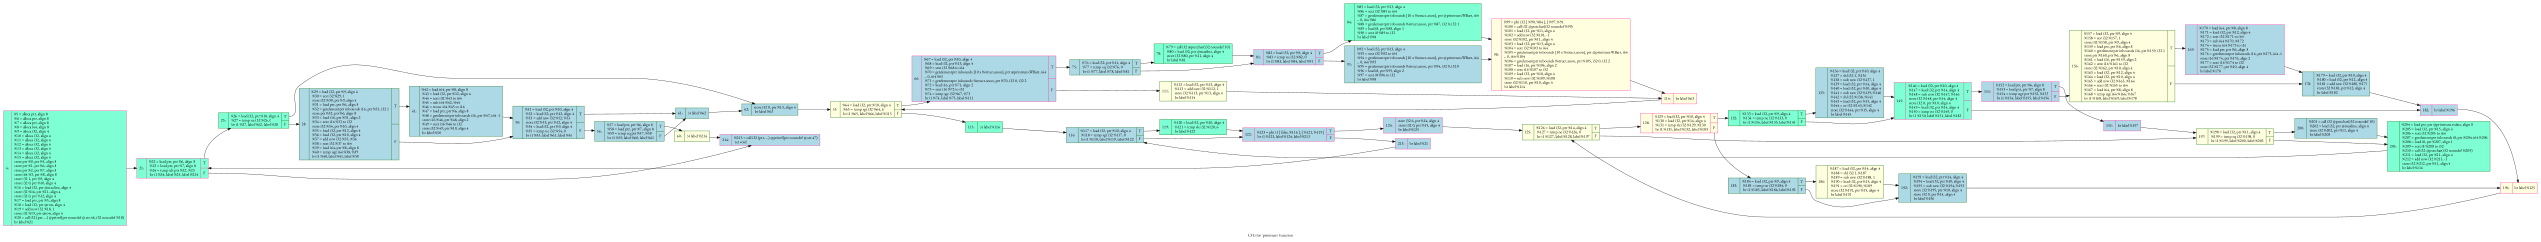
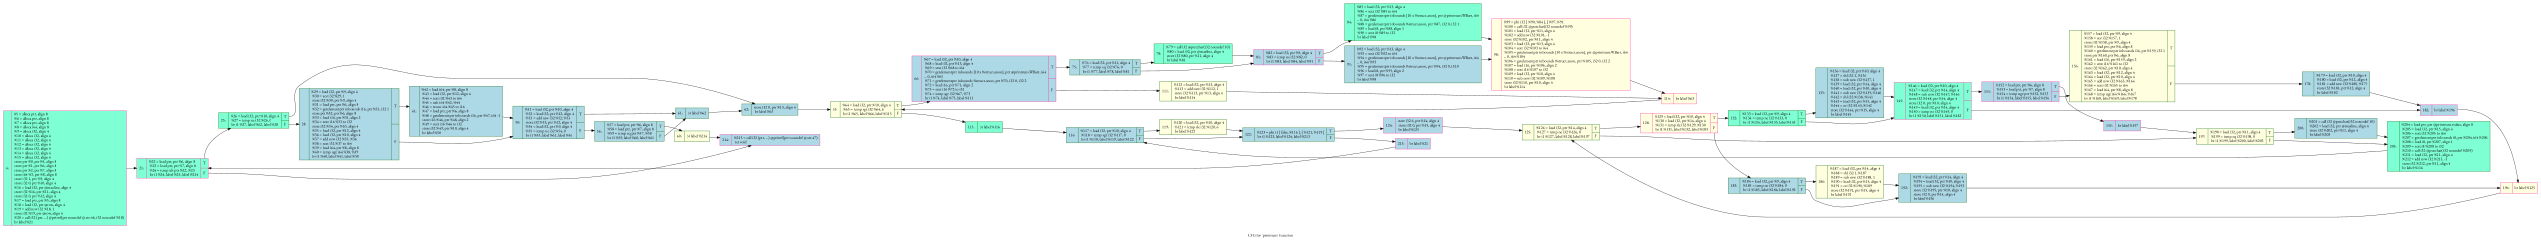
  digraph {
    fontname="EB Garamond"
    label="CFG for 'printruns' function"
    rankdir=LR
    node [color=darkgreen fillcolor=lightblue fontname="EB Garamond" shape=record style=filled]
    edge [fontname="EB Garamond"]
    n1 [color=deeppink fillcolor=aquamarine label="{4:\l|  %5 = alloca ptr, align 8\l  %6 = alloca ptr, align 8\l  %7 = alloca ptr, align 8\l  %8 = alloca i64, align 8\l  %9 = alloca i32, align 4\l  %10 = alloca i32, align 4\l  %11 = alloca i32, align 4\l  %12 = alloca i32, align 4\l  %13 = alloca i32, align 4\l  %14 = alloca i32, align 4\l  %15 = alloca i32, align 4\l  store ptr %0, ptr %5, align 8\l  store ptr %1, ptr %6, align 8\l  store ptr %2, ptr %7, align 8\l  store i64 %3, ptr %8, align 8\l  store i32 1, ptr %9, align 4\l  store i32 0, ptr %10, align 4\l  %16 = load i32, ptr @maxline, align 4\l  store i32 %16, ptr %11, align 4\l  store i32 0, ptr %12, align 4\l  %17 = load ptr, ptr %5, align 8\l  %18 = load i32, ptr @row, align 4\l  %19 = add nsw i32 %18, 1\l  store i32 %19, ptr @row, align 4\l  %20 = call i32 (ptr, ...) @printf(ptr noundef @.str.46, i32 noundef %18)\l  br label %21\l}"]
    n2 [color=deeppink fillcolor=aquamarine label="{21:\l|  %22 = load ptr, ptr %6, align 8\l  %23 = load ptr, ptr %7, align 8\l  %24 = icmp ult ptr %22, %23\l  br i1 %24, label %25, label %214\l|{<s0>T|<s1>F}}"]
    n3 [fillcolor=aquamarine label="{25:\l|  %26 = load i32, ptr %10, align 4\l  %27 = icmp ne i32 %26, 0\l  br i1 %27, label %62, label %28\l|{<s0>T|<s1>F}}"]
    n4 [color=deeppink label="{214:\l|  %215 = call i32 (ptr, ...) @printf(ptr noundef @.str.47)\l  ret void\l}"]
    n5 [label="{62:\l|  store i32 0, ptr %13, align 4\l  br label %63\l}"]
    n6 [label="{28:\l|  %29 = load i32, ptr %9, align 4\l  %30 = xor i32 %29, 1\l  store i32 %30, ptr %9, align 4\l  %31 = load ptr, ptr %6, align 8\l  %32 = getelementptr inbounds i16, ptr %31, i32 1\l  store ptr %32, ptr %6, align 8\l  %33 = load i16, ptr %31, align 2\l  %34 = zext i16 %33 to i32\l  store i32 %34, ptr %10, align 4\l  %35 = load i32, ptr %12, align 4\l  %36 = load i32, ptr %10, align 4\l  %37 = add nsw i32 %35, %36\l  %38 = sext i32 %37 to i64\l  %39 = load i64, ptr %8, align 8\l  %40 = icmp ugt i64 %38, %39\l  br i1 %40, label %41, label %50\l|{<s0>T|<s1>F}}"]
    n7 [fillcolor=lightyellow label="{63:\l|  %64 = load i32, ptr %10, align 4\l  %65 = icmp sgt i32 %64, 6\l  br i1 %65, label %66, label %115\l|{<s0>T|<s1>F}}"]
    n8 [label="{41:\l|  %42 = load i64, ptr %8, align 8\l  %43 = load i32, ptr %12, align 4\l  %44 = sext i32 %43 to i64\l  %45 = sub i64 %42, %44\l  %46 = trunc i64 %45 to i16\l  %47 = load ptr, ptr %6, align 8\l  %48 = getelementptr inbounds i16, ptr %47, i64 -1\l  store i16 %46, ptr %48, align 2\l  %49 = zext i16 %46 to i32\l  store i32 %49, ptr %10, align 4\l  br label %50\l}"]
    n9 [label="{50:\l|  %51 = load i32, ptr %10, align 4\l  %52 = load i32, ptr %12, align 4\l  %53 = add nsw i32 %52, %51\l  store i32 %53, ptr %12, align 4\l  %54 = load i32, ptr %9, align 4\l  %55 = icmp ne i32 %54, 0\l  br i1 %55, label %61, label %56\l|{<s0>T|<s1>F}}"]
    n10 [color=deeppink label="{66:\l|  %67 = load i32, ptr %10, align 4\l  %68 = load i32, ptr %13, align 4\l  %69 = sext i32 %68 to i64\l  %70 = getelementptr inbounds [10 x %struct.anon], ptr @printruns.WBarr, i64\l... 0, i64 %69\l  %71 = getelementptr inbounds %struct.anon, ptr %70, i32 0, i32 2\l  %72 = load i16, ptr %71, align 2\l  %73 = sext i16 %72 to i32\l  %74 = icmp sge i32 %67, %73\l  br i1 %74, label %75, label %111\l|{<s0>T|<s1>F}}"]
    n11 [fillcolor=aquamarine label="{115:\l|  br label %116\l}"]
    n12 [label="{61:\l|  br label %62\l}"]
    n13 [label="{56:\l|  %57 = load ptr, ptr %6, align 8\l  %58 = load ptr, ptr %7, align 8\l  %59 = icmp eq ptr %57, %58\l  br i1 %59, label %60, label %61\l|{<s0>T|<s1>F}}"]
    n14 [fillcolor=lightyellow label="{60:\l|  br label %214\l}"]
    n15 [label="{75:\l|  %76 = load i32, ptr %11, align 4\l  %77 = icmp eq i32 %76, 0\l  br i1 %77, label %78, label %81\l|{<s0>T|<s1>F}}"]
    n16 [fillcolor=lightyellow label="{111:\l|  %112 = load i32, ptr %13, align 4\l  %113 = add nsw i32 %112, 1\l  store i32 %113, ptr %13, align 4\l  br label %114\l}"]
    n17 [label="{116:\l|  %117 = load i32, ptr %10, align 4\l  %118 = icmp sgt i32 %117, 0\l  br i1 %118, label %119, label %122\l|{<s0>T|<s1>F}}"]
    n18 [fillcolor=aquamarine label="{78:\l|  %79 = call i32 @putchar(i32 noundef 10)\l  %80 = load i32, ptr @maxline, align 4\l  store i32 %80, ptr %11, align 4\l  br label %81\l}"]
    n19 [color=deeppink label="{81:\l|  %82 = load i32, ptr %9, align 4\l  %83 = icmp ne i32 %82, 0\l  br i1 %83, label %84, label %91\l|{<s0>T|<s1>F}}"]
    n20 [color=deeppink fillcolor=lightyellow label="{114:\l|  br label %63\l}"]
-   n21 [fillcolor=aquamarine label="{119:\l|  %120 = load i32, ptr %10, align 4\l  %121 = icmp sle i32 %120, 6\l  br label %122\l}"]
-   n22 [color=deeppink label="{122:\l|  %123 = phi i1 [ false, %116 ], [ %121, %119 ]\l  br i1 %123, label %124, label %213\l|{<s0>T|<s1>F}}"]
+   n21 [fillcolor=lightyellow label="{119:\l|  %120 = load i32, ptr %10, align 4\l  %121 = icmp sle i32 %120, 6\l  br label %122\l}"]
+   n22 [label="{122:\l|  %123 = phi i1 [ false, %116 ], [ %121, %119 ]\l  br i1 %123, label %124, label %213\l|{<s0>T|<s1>F}}"]
    n23 [fillcolor=aquamarine label="{84:\l|  %85 = load i32, ptr %13, align 4\l  %86 = sext i32 %85 to i64\l  %87 = getelementptr inbounds [10 x %struct.anon], ptr @printruns.WBarr, i64\l... 0, i64 %86\l  %88 = getelementptr inbounds %struct.anon, ptr %87, i32 0, i32 1\l  %89 = load i8, ptr %88, align 1\l  %90 = sext i8 %89 to i32\l  br label %98\l}"]
    n24 [label="{91:\l|  %92 = load i32, ptr %13, align 4\l  %93 = sext i32 %92 to i64\l  %94 = getelementptr inbounds [10 x %struct.anon], ptr @printruns.WBarr, i64\l... 0, i64 %93\l  %95 = getelementptr inbounds %struct.anon, ptr %94, i32 0, i32 0\l  %96 = load i8, ptr %95, align 2\l  %97 = sext i8 %96 to i32\l  br label %98\l}"]
    n25 [color=deeppink fillcolor=lightyellow label="{98:\l|  %99 = phi i32 [ %90, %84 ], [ %97, %91 ]\l  %100 = call i32 @putchar(i32 noundef %99)\l  %101 = load i32, ptr %11, align 4\l  %102 = add nsw i32 %101, -1\l  store i32 %102, ptr %11, align 4\l  %103 = load i32, ptr %13, align 4\l  %104 = sext i32 %103 to i64\l  %105 = getelementptr inbounds [10 x %struct.anon], ptr @printruns.WBarr, i64\l... 0, i64 %104\l  %106 = getelementptr inbounds %struct.anon, ptr %105, i32 0, i32 2\l  %107 = load i16, ptr %106, align 2\l  %108 = sext i16 %107 to i32\l  %109 = load i32, ptr %10, align 4\l  %110 = sub nsw i32 %109, %108\l  store i32 %110, ptr %10, align 4\l  br label %114\l}"]
    n26 [color=deeppink label="{124:\l|  store i32 6, ptr %14, align 4\l  store i32 0, ptr %15, align 4\l  br label %125\l}"]
    n27 [color=deeppink label="{213:\l|  br label %21\l}"]
    n28 [fillcolor=lightyellow label="{125:\l|  %126 = load i32, ptr %14, align 4\l  %127 = icmp ne i32 %126, 0\l  br i1 %127, label %128, label %197\l|{<s0>T|<s1>F}}"]
    n29 [color=deeppink fillcolor=lightyellow label="{128:\l|  %129 = load i32, ptr %10, align 4\l  %130 = load i32, ptr %14, align 4\l  %131 = icmp sle i32 %129, %130\l  br i1 %131, label %132, label %183\l|{<s0>T|<s1>F}}"]
    n30 [fillcolor=lightyellow label="{197:\l|  %198 = load i32, ptr %11, align 4\l  %199 = icmp eq i32 %198, 0\l  br i1 %199, label %200, label %203\l|{<s0>T|<s1>F}}"]
    n31 [fillcolor=aquamarine label="{132:\l|  %133 = load i32, ptr %9, align 4\l  %134 = icmp ne i32 %133, 0\l  br i1 %134, label %135, label %145\l|{<s0>T|<s1>F}}"]
    n32 [label="{183:\l|  %184 = load i32, ptr %9, align 4\l  %185 = icmp ne i32 %184, 0\l  br i1 %185, label %186, label %192\l|{<s0>T|<s1>F}}"]
    n33 [label="{200:\l|  %201 = call i32 @putchar(i32 noundef 10)\l  %202 = load i32, ptr @maxline, align 4\l  store i32 %202, ptr %11, align 4\l  br label %203\l}"]
    n34 [fillcolor=aquamarine label="{203:\l|  %204 = load ptr, ptr @printruns.svalue, align 8\l  %205 = load i32, ptr %15, align 4\l  %206 = sext i32 %205 to i64\l  %207 = getelementptr inbounds i8, ptr %204, i64 %206\l  %208 = load i8, ptr %207, align 1\l  %209 = sext i8 %208 to i32\l  %210 = call i32 @putchar(i32 noundef %209)\l  %211 = load i32, ptr %11, align 4\l  %212 = add nsw i32 %211, -1\l  store i32 %212, ptr %11, align 4\l  br label %116\l}"]
    n35 [label="{135:\l|  %136 = load i32, ptr %10, align 4\l  %137 = shl i32 1, %136\l  %138 = sub nsw i32 %137, 1\l  %139 = load i32, ptr %14, align 4\l  %140 = load i32, ptr %10, align 4\l  %141 = sub nsw i32 %139, %140\l  %142 = shl i32 %138, %141\l  %143 = load i32, ptr %15, align 4\l  %144 = or i32 %143, %142\l  store i32 %144, ptr %15, align 4\l  br label %145\l}"]
    n36 [color=deeppink fillcolor=aquamarine label="{145:\l|  %146 = load i32, ptr %10, align 4\l  %147 = load i32, ptr %14, align 4\l  %148 = sub nsw i32 %147, %146\l  store i32 %148, ptr %14, align 4\l  store i32 0, ptr %10, align 4\l  %149 = load i32, ptr %14, align 4\l  %150 = icmp ne i32 %149, 0\l  br i1 %150, label %151, label %182\l|{<s0>T|<s1>F}}"]
    n37 [fillcolor=lightyellow label="{186:\l|  %187 = load i32, ptr %14, align 4\l  %188 = shl i32 1, %187\l  %189 = sub nsw i32 %188, 1\l  %190 = load i32, ptr %15, align 4\l  %191 = or i32 %190, %189\l  store i32 %191, ptr %15, align 4\l  br label %192\l}"]
    n38 [label="{192:\l|  %193 = load i32, ptr %14, align 4\l  %194 = load i32, ptr %10, align 4\l  %195 = sub nsw i32 %194, %193\l  store i32 %195, ptr %10, align 4\l  store i32 0, ptr %14, align 4\l  br label %196\l}"]
    n39 [color=deeppink label="{151:\l|  %152 = load ptr, ptr %6, align 8\l  %153 = load ptr, ptr %7, align 8\l  %154 = icmp uge ptr %152, %153\l  br i1 %154, label %155, label %156\l|{<s0>T|<s1>F}}"]
    n40 [color=deeppink label="{182:\l|  br label %196\l}"]
    n41 [color=deeppink fillcolor=lightyellow label="{196:\l|  br label %125\l}"]
    n42 [color=deeppink label="{155:\l|  br label %197\l}"]
    n43 [fillcolor=lightyellow label="{156:\l|  %157 = load i32, ptr %9, align 4\l  %158 = xor i32 %157, 1\l  store i32 %158, ptr %9, align 4\l  %159 = load ptr, ptr %6, align 8\l  %160 = getelementptr inbounds i16, ptr %159, i32 1\l  store ptr %160, ptr %6, align 8\l  %161 = load i16, ptr %159, align 2\l  %162 = zext i16 %161 to i32\l  store i32 %162, ptr %10, align 4\l  %163 = load i32, ptr %12, align 4\l  %164 = load i32, ptr %10, align 4\l  %165 = add nsw i32 %163, %164\l  %166 = sext i32 %165 to i64\l  %167 = load i64, ptr %8, align 8\l  %168 = icmp ugt i64 %166, %167\l  br i1 %168, label %169, label %178\l|{<s0>T|<s1>F}}"]
-   n44 [color=deeppink label="{169:\l|  %170 = load i64, ptr %8, align 8\l  %171 = load i32, ptr %12, align 4\l  %172 = sext i32 %171 to i64\l  %173 = sub i64 %170, %172\l  %174 = trunc i64 %173 to i16\l  %175 = load ptr, ptr %6, align 8\l  %176 = getelementptr inbounds i16, ptr %175, i64 -1\l  store i16 %174, ptr %176, align 2\l  %177 = zext i16 %174 to i32\l  store i32 %177, ptr %10, align 4\l  br label %178\l}"]
    n45 [label="{178:\l|  %179 = load i32, ptr %10, align 4\l  %180 = load i32, ptr %12, align 4\l  %181 = add nsw i32 %180, %179\l  store i32 %181, ptr %12, align 4\l  br label %182\l}"]
    n1 -> n2
    n2 -> n3 [tailport=s0]
    n2 -> n4 [tailport=s1]
    n3 -> n5 [tailport=s0]
    n3 -> n6 [tailport=s1]
    n5 -> n7
    n6 -> n8 [tailport=s0]
    n6 -> n9 [tailport=s1]
    n7 -> n10 [tailport=s0]
    n7 -> n11 [tailport=s1]
    n8 -> n9
    n9 -> n12 [tailport=s0]
    n9 -> n13 [tailport=s1]
    n10 -> n15 [tailport=s0]
    n10 -> n16 [tailport=s1]
    n11 -> n17
    n12 -> n5
    n13 -> n12 [tailport=s1]
    n13 -> n14 [tailport=s0]
    n14 -> n4
    n15 -> n18 [tailport=s0]
    n15 -> n19 [tailport=s1]
    n16 -> n20
    n17 -> n21 [tailport=s0]
    n17 -> n22 [tailport=s1]
    n18 -> n19
    n19 -> n23 [tailport=s0]
    n19 -> n24 [tailport=s1]
    n20 -> n7
    n21 -> n22
    n22 -> n26 [tailport=s0]
    n22 -> n27 [tailport=s1]
    n23 -> n25
    n24 -> n25
    n25 -> n20
    n26 -> n28
    n27 -> n2
    n28 -> n29 [tailport=s0]
    n28 -> n30 [tailport=s1]
    n29 -> n31 [tailport=s0]
    n29 -> n32 [tailport=s1]
    n30 -> n33 [tailport=s0]
    n30 -> n34 [tailport=s1]
    n31 -> n35 [tailport=s0]
    n31 -> n36 [tailport=s1]
    n32 -> n37 [tailport=s0]
    n32 -> n38 [tailport=s1]
    n33 -> n34
    n34 -> n17
    n35 -> n36
    n36 -> n39 [tailport=s0]
    n36 -> n40 [tailport=s1]
    n37 -> n38
    n38 -> n41
    n39 -> n42 [tailport=s0]
    n39 -> n43 [tailport=s1]
    n40 -> n41
    n41 -> n28
    n42 -> n30
-   n43 -> n44 [tailport=s0]
    n43 -> n45 [tailport=s1]
-   n44 -> n45
    n45 -> n40
  }
